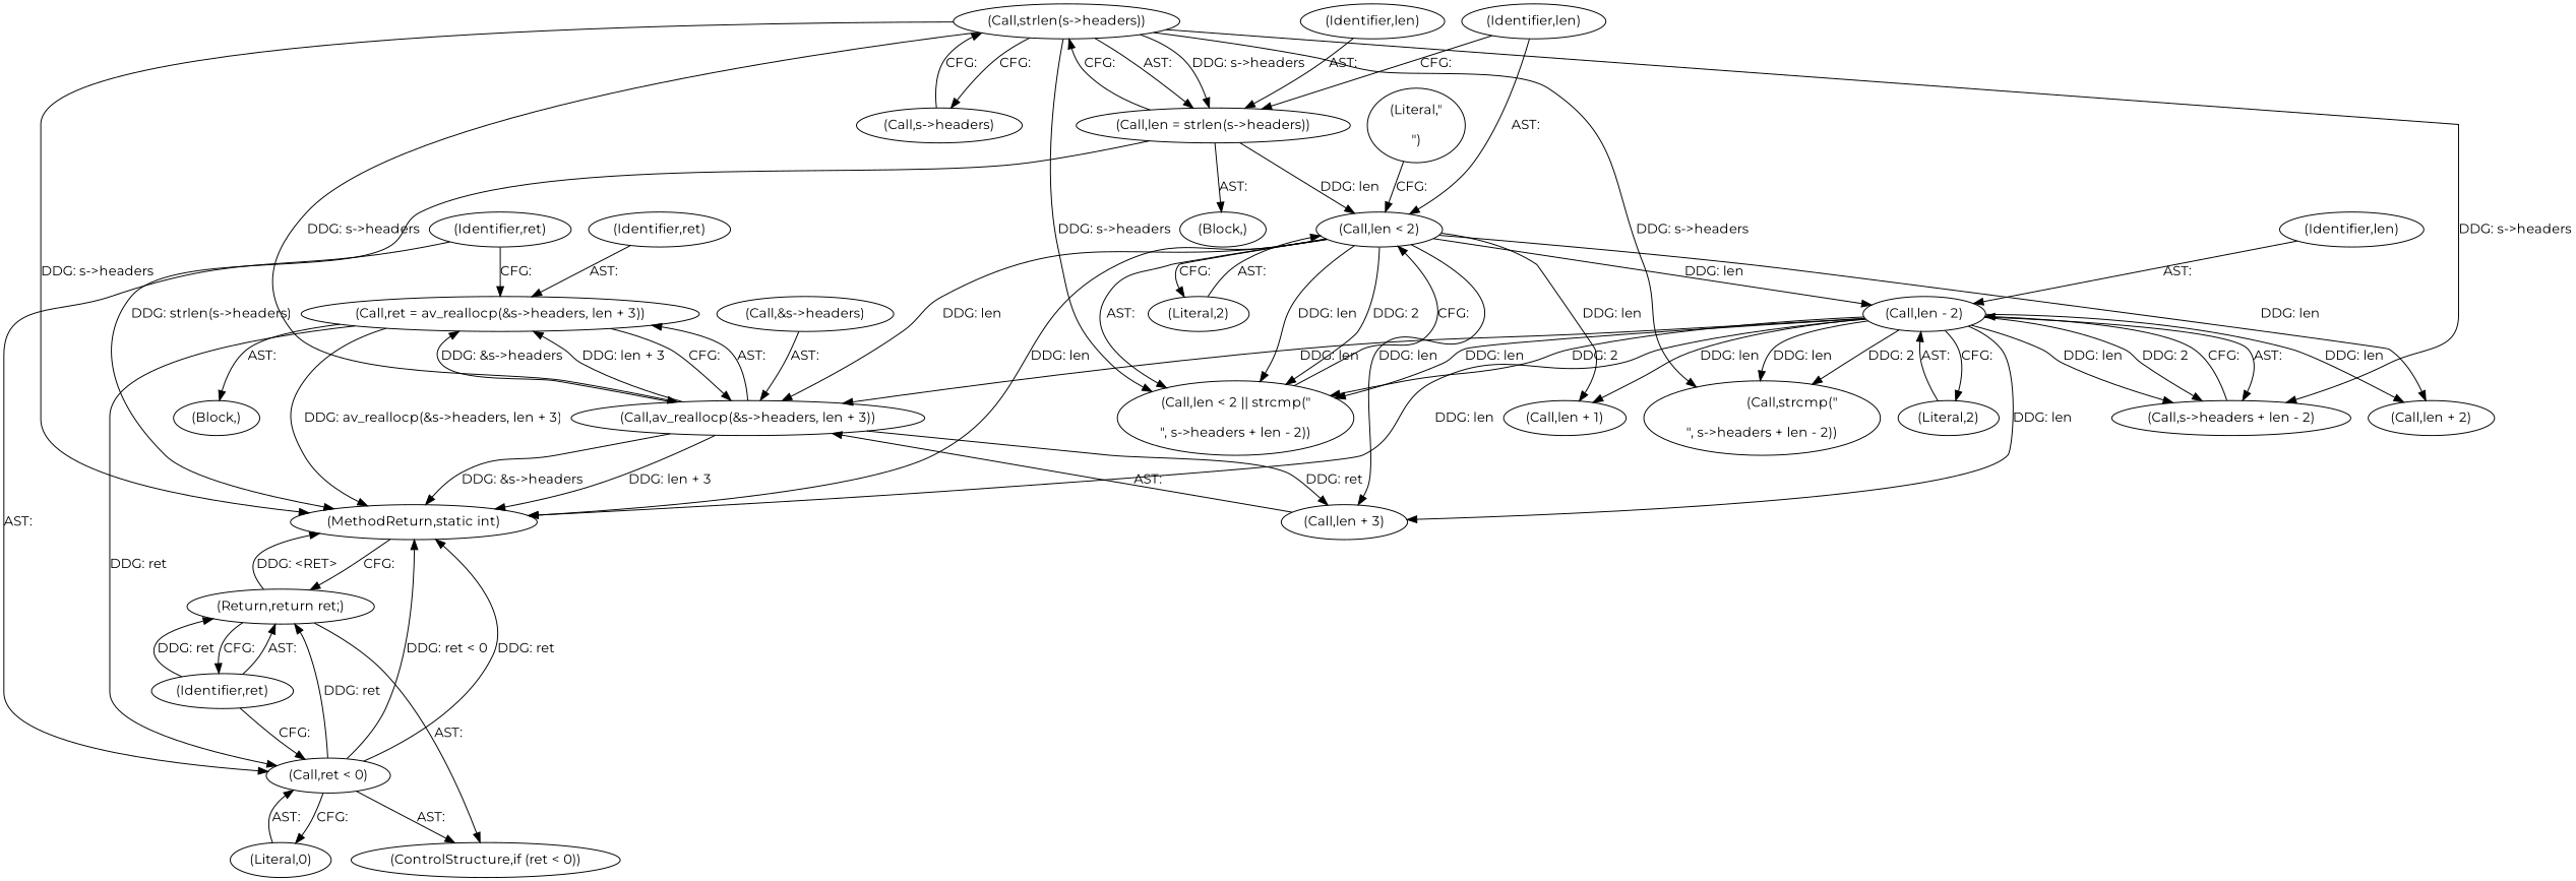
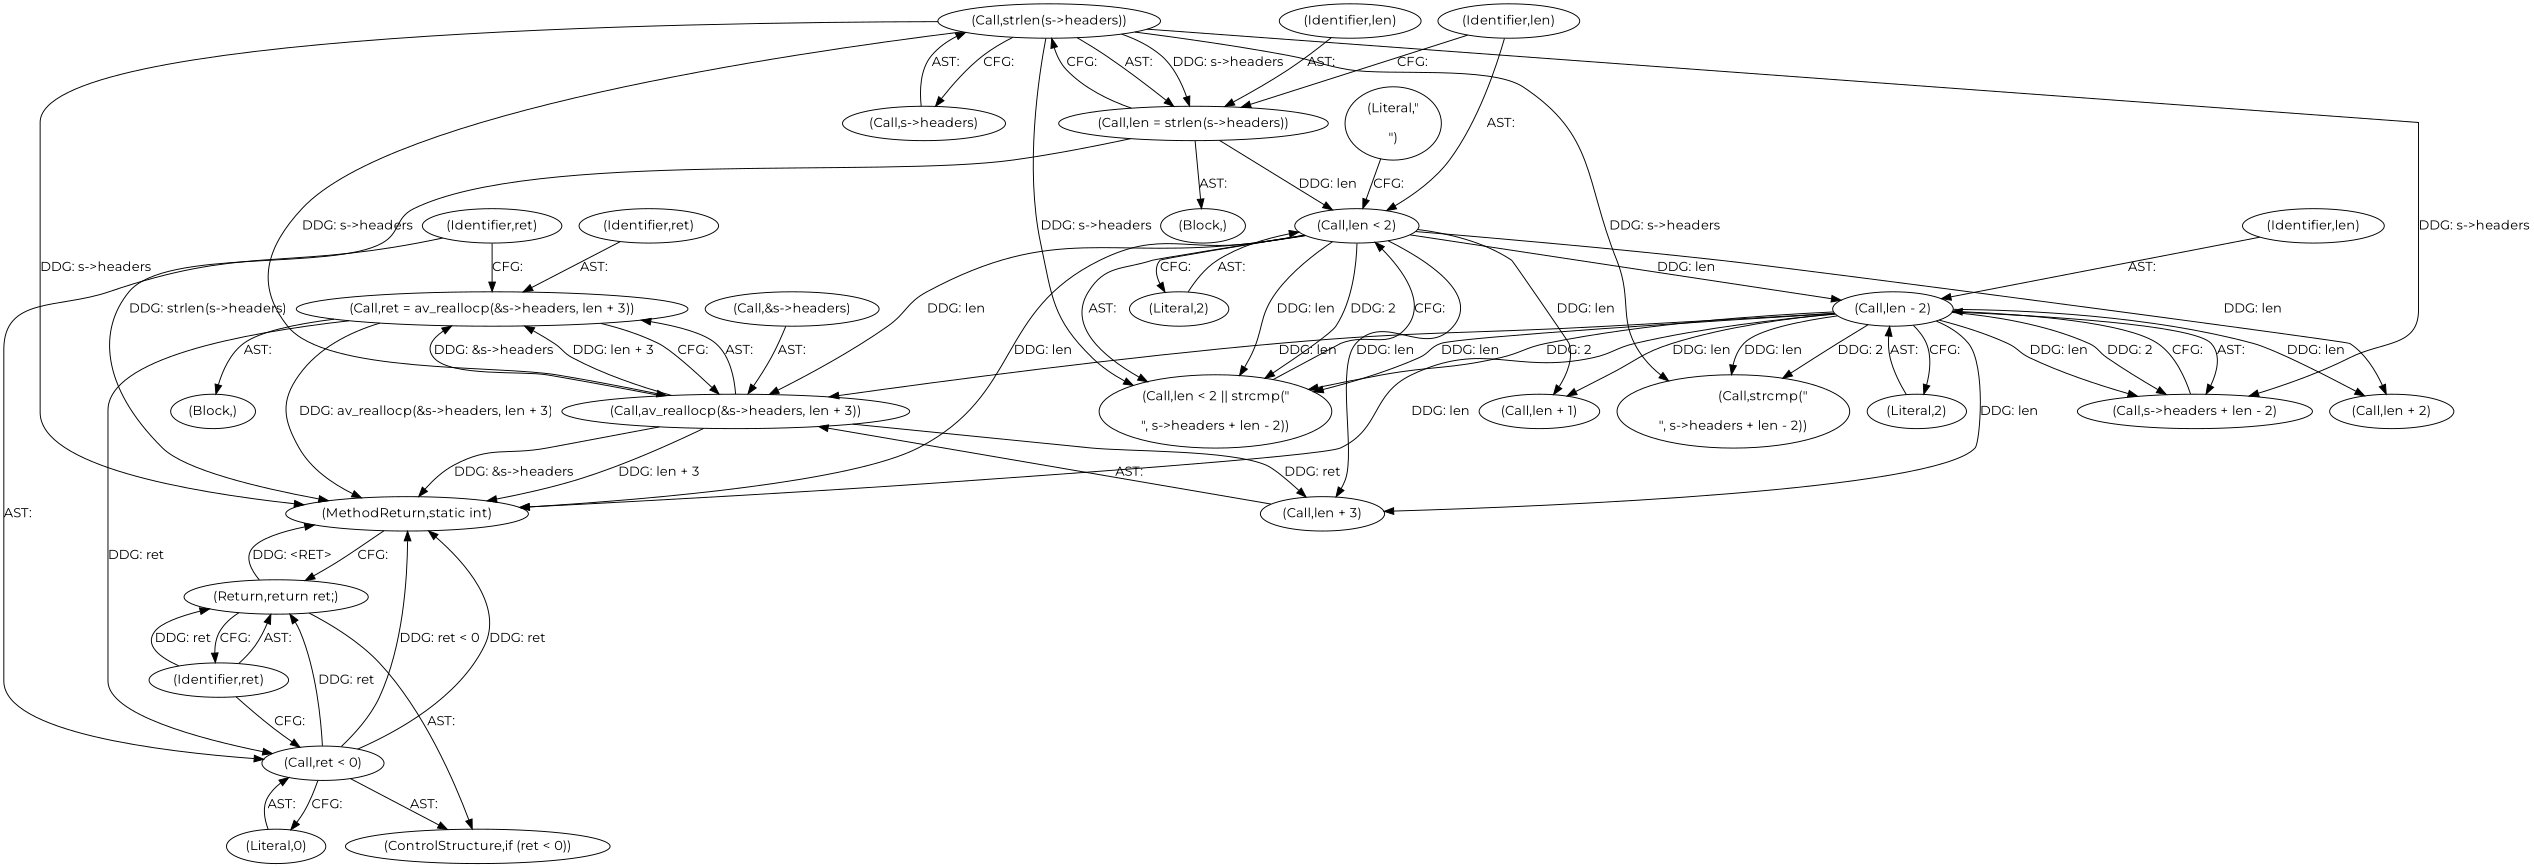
  digraph {
    fontname=Montserrat
    node [fontname=Montserrat]
    edge [fontname=Montserrat]
    n1 [label="(Call,ret = av_reallocp(&s->headers, len + 3))"]
    n2 [label="(Call,av_reallocp(&s->headers, len + 3))"]
    n3 [label="(Call,ret < 0)"]
    n4 [label="(MethodReturn,static int)"]
    n5 [label="(Block,)"]
    n6 [label="(Call,len + 3)"]
    n7 [label="(Return,return ret;)"]
    n8 [label="(Literal,0)"]
    n9 [label="(ControlStructure,if (ret < 0))"]
    n10 [label="(Call,strlen(s->headers))"]
    n11 [label="(Call,len = strlen(s->headers))"]
    n12 [label="(Call,strcmp(\"\r\n\", s->headers + len - 2))"]
    n13 [label="(Call,s->headers + len - 2)"]
    n14 [label="(Call,s->headers)"]
    n15 [label="(Call,len < 2 || strcmp(\"\r\n\", s->headers + len - 2))"]
    n16 [label="(Call,len < 2)"]
    n17 [label="(Block,)"]
    n18 [label="(Call,len - 2)"]
    n19 [label="(Literal,2)"]
    n20 [label="(Call,len + 1)"]
    n21 [label="(Call,len + 2)"]
    n22 [label="(Literal,2)"]
    n23 [label="(Identifier,ret)"]
    n24 [label="(Identifier,ret)"]
    n25 [label="(Identifier,len)"]
    n26 [label="(Literal,\"\r\n\")"]
    n27 [label="(Identifier,len)"]
    n28 [label="(Identifier,len)"]
    n29 [label="(Call,&s->headers)"]
    n30 [label="(Identifier,ret)"]
    n1 -> n2 [label="CFG: "]
    n1 -> n3 [label="DDG: ret"]
    n1 -> n4 [label="DDG: av_reallocp(&s->headers, len + 3)"]
    n1 -> n5 [label="AST: "]
    n2 -> n1 [label="AST: "]
    n2 -> n1 [label="DDG: &s->headers"]
    n2 -> n1 [label="DDG: len + 3"]
    n2 -> n4 [label="DDG: len + 3"]
    n2 -> n4 [label="DDG: &s->headers"]
    n2 -> n6 [label="DDG: ret"]
    n3 -> n4 [label="DDG: ret < 0"]
    n3 -> n4 [label="DDG: ret"]
    n3 -> n7 [label="DDG: ret"]
    n3 -> n8 [label="CFG: "]
    n3 -> n9 [label="AST: "]
    n4 -> n7 [label="CFG: "]
    n6 -> n2 [label="AST: "]
    n7 -> n4 [label="DDG: <RET>"]
    n7 -> n9 [label="AST: "]
    n7 -> n23 [label="CFG: "]
    n8 -> n3 [label="AST: "]
    n10 -> n2 [label="DDG: s->headers"]
    n10 -> n4 [label="DDG: s->headers"]
    n10 -> n11 [label="AST: "]
    n10 -> n11 [label="DDG: s->headers"]
    n10 -> n12 [label="DDG: s->headers"]
    n10 -> n13 [label="DDG: s->headers"]
    n10 -> n14 [label="CFG: "]
    n10 -> n15 [label="DDG: s->headers"]
    n11 -> n4 [label="DDG: strlen(s->headers)"]
    n11 -> n10 [label="CFG: "]
    n11 -> n16 [label="DDG: len"]
    n11 -> n17 [label="AST: "]
    n13 -> n18 [label="CFG: "]
-   n14 -> n10 [label="CFG: "]
+   n14 -> n10 [label="AST: "]
    n15 -> n16 [label="CFG: "]
    n16 -> n2 [label="DDG: len"]
    n16 -> n4 [label="DDG: len"]
    n16 -> n6 [label="DDG: len"]
    n16 -> n15 [label="AST: "]
    n16 -> n15 [label="DDG: len"]
    n16 -> n15 [label="DDG: 2"]
    n16 -> n18 [label="DDG: len"]
    n16 -> n20 [label="DDG: len"]
    n16 -> n21 [label="DDG: len"]
    n16 -> n22 [label="CFG: "]
    n18 -> n2 [label="DDG: len"]
    n18 -> n4 [label="DDG: len"]
    n18 -> n6 [label="DDG: len"]
    n18 -> n12 [label="DDG: len"]
    n18 -> n12 [label="DDG: 2"]
    n18 -> n13 [label="AST: "]
    n18 -> n13 [label="DDG: len"]
    n18 -> n13 [label="DDG: 2"]
    n18 -> n15 [label="DDG: len"]
    n18 -> n15 [label="DDG: 2"]
    n18 -> n19 [label="CFG: "]
    n18 -> n20 [label="DDG: len"]
    n18 -> n21 [label="DDG: len"]
    n19 -> n18 [label="AST: "]
    n22 -> n16 [label="AST: "]
    n23 -> n3 [label="CFG: "]
    n23 -> n7 [label="AST: "]
    n23 -> n7 [label="DDG: ret"]
    n24 -> n1 [label="AST: "]
    n25 -> n11 [label="AST: "]
    n26 -> n16 [label="CFG: "]
    n27 -> n18 [label="AST: "]
    n28 -> n11 [label="CFG: "]
    n28 -> n16 [label="AST: "]
    n29 -> n2 [label="AST: "]
    n30 -> n1 [label="CFG: "]
    n30 -> n3 [label="AST: "]
  }
